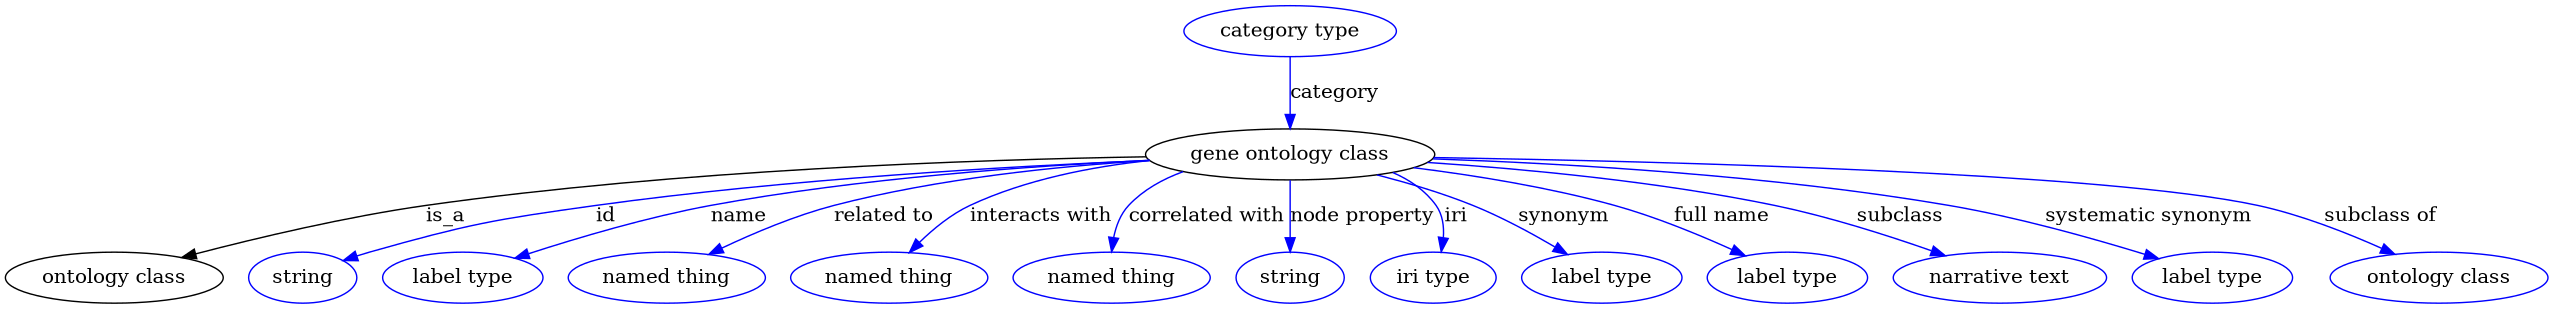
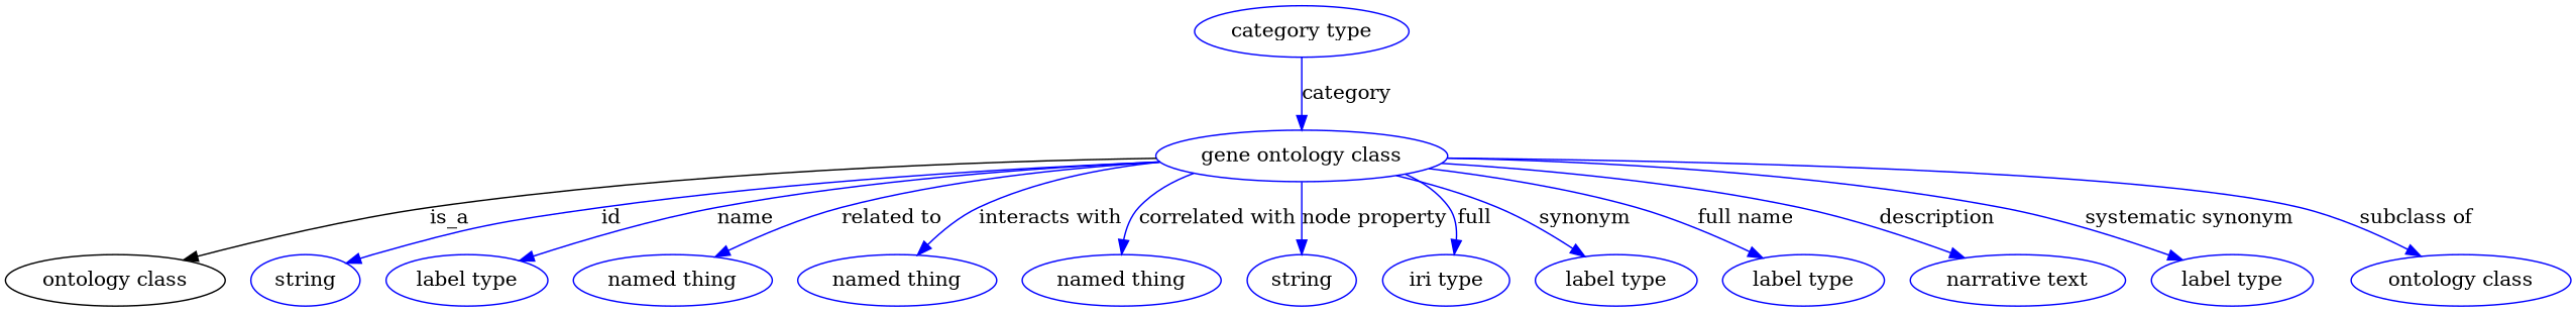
  digraph {
    node [color=blue]
    edge [color=blue style=solid]
-   n1 [height=0.5 label="gene ontology class" width=2.2387 color=""]
+   n1 [height=0.5 label="gene ontology class" width=2.2387]
    "ontology class" [height=0.5 width=1.7151 color=""]
    n3 [height=0.5 label=string width=0.84854]
    n4 [height=0.5 label="label type" width=1.2638]
    n5 [height=0.5 label="named thing" width=1.5346]
    n6 [height=0.5 label="named thing" width=1.5346]
    n7 [height=0.5 label="named thing" width=1.5346]
    n8 [height=0.5 label=string width=0.84854]
    n9 [height=0.5 label="iri type" width=1.011]
    n10 [height=0.5 label="label type" width=1.2638]
    n11 [height=0.5 label="label type" width=1.2638]
    n12 [height=0.5 label="narrative text" width=1.6068]
    n13 [height=0.5 label="label type" width=1.2638]
    n14 [height=0.5 label="ontology class" width=1.7151]
    n15 [height=0.5 label="category type" width=1.6249]
    n1 -> "ontology class" [label=is_a color="" style=""]
    n1 -> n3 [label=id]
    n1 -> n4 [label=name]
    n1 -> n5 [label="related to"]
    n1 -> n6 [label="interacts with"]
    n1 -> n7 [label="correlated with"]
    n1 -> n8 [label="node property"]
-   n1 -> n9 [label=iri]
+   n1 -> n9 [label=full]
    n1 -> n10 [label=synonym]
    n1 -> n11 [label="full name"]
-   n1 -> n12 [label=subclass]
+   n1 -> n12 [label=description]
    n1 -> n13 [label="systematic synonym"]
    n1 -> n14 [label="subclass of"]
    n15 -> n1 [label=category]
  }
